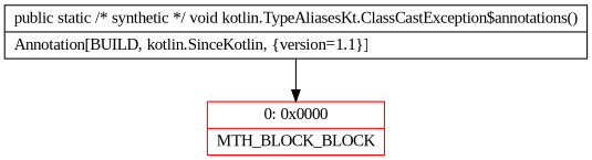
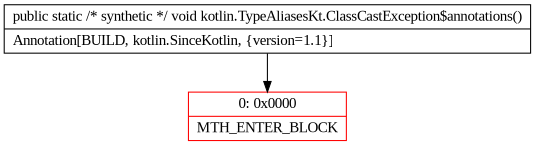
  digraph {
    fontname="Liberation Serif"
    node [shape=record fontname="Liberation Serif"]
-   n1 [color=red label="{0\:\ 0x0000|MTH_BLOCK_BLOCK\l}"]
+   n1 [color=red label="{0\:\ 0x0000|MTH_ENTER_BLOCK\l}"]
    n2 [label="{public static \/* synthetic *\/ void kotlin.TypeAliasesKt.ClassCastException$annotations()  | Annotation[BUILD, kotlin.SinceKotlin, \{version=1.1\}]\l}"]
    subgraph cluster_1 {
      label="R(0)"
    }
    n2 -> n1 [fontname="Liberation Serif"]
  }
